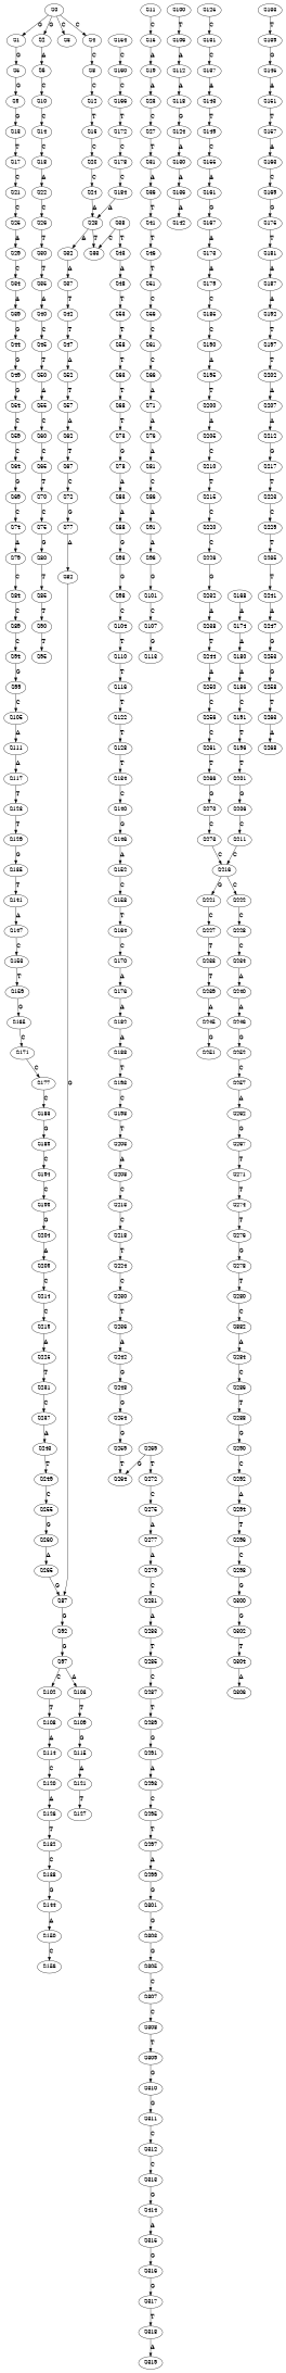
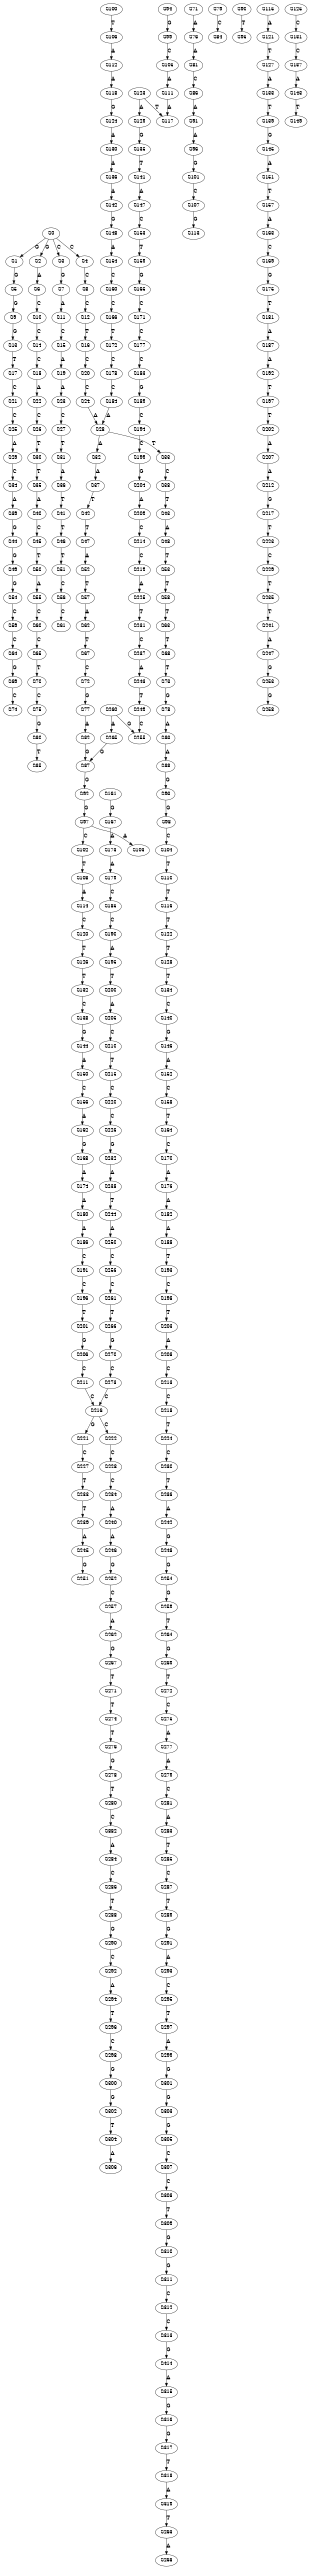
  strict digraph {
    S0
    S1
    S2
    S3
    S4
    S5
    S6
+   S7
    S8
    S9
    S10
    S11
    S12
    S13
    S14
    S15
    S16
    S17
    S18
    S19
    S20
    S21
    S22
    S23
    S24
    S25
    S26
    S27
    S28
    S29
    S30
    S31
    S32
    S33
    S34
    S35
    S36
    S37
    S38
    S39
    S40
    S41
    S42
    S43
    S44
    S45
    S46
    S47
    S48
    S49
    S50
    S51
    S52
    S53
    S54
    S55
    S56
    S57
    S58
    S59
    S60
    S61
    S62
    S63
    S64
    S65
-   S66
    S67
    S68
    S69
    S70
    S71
    S72
    S73
    S74
    S75
    S76
    S77
    S78
    S79
    S80
    S81
    S82
    S83
    S84
    S85
    S86
    S87
    S88
-   S89
    S90
    S91
    S92
    S93
    S94
    S95
    S96
    S97
    S98
    S99
    S101
    S102
    S103
    S104
    S105
    S100
    S106
    S107
    S108
-   S109
    S110
    S111
    S112
    S113
    S114
    S115
    S116
    S117
    S118
    S120
    S121
    S122
    S123
    S124
    S126
    S127
    S128
    S129
    S130
    S125
    S131
    S132
    S133
    S134
    S135
    S136
    S137
    S138
    S139
    S140
    S141
    S142
    S143
    S144
    S145
    S146
    S147
+   S148
    S149
    S150
    S151
    S152
    S153
    S154
-   S155
    S156
    S157
    S158
    S159
    S160
    S161
+   S162
    S163
    S164
    S165
    S166
    S167
    S168
    S169
    S170
    S171
    S172
    S173
    S174
    S175
    S176
    S177
    S178
    S179
    S180
    S181
    S182
    S183
    S184
    S185
    S186
    S187
    S188
    S189
    S190
    S191
    S192
    S193
    S194
    S195
    S196
    S197
    S198
    S199
    S200
    S201
    S202
    S203
    S204
    S205
    S206
    S207
    S208
    S209
    S210
    S211
    S212
    S213
    S214
    S215
    S216
    S217
    S218
    S219
    S220
    S221
    S222
    S223
    S224
    S225
    S226
    S227
    S228
    S229
    S230
    S231
    S232
    S233
    S234
    S235
    S236
    S237
    S238
    S239
    S240
    S241
    S242
    S243
    S244
    S245
    S246
    S247
    S248
    S249
    S250
    S251
    S252
    S253
    S254
    S255
    S256
    S257
    S258
    S259
    S260
    S261
    S262
    S263
    S264
    S265
    S266
    S267
    S268
    S269
    S270
    S271
    S272
    S273
    S274
    S275
    S276
    S277
    S278
    S279
    S280
    S281
    n282 [label=S882]
    S283
    S284
    S285
    S286
    S287
    S288
    S289
    S290
    S291
    S292
    S293
    S294
    S295
    S296
    S297
    S298
    S299
    S300
    S301
    S302
    S303
    S304
    S305
    S306
    S307
    S308
    S309
    S310
    S311
    S312
    S313
    n314 [label=S414]
    S315
    S316
    S317
    S318
    S319
    S0 -> S1 [label=G]
    S0 -> S2 [label=G]
    S0 -> S3 [label=C]
    S0 -> S4 [label=C]
    S1 -> S5 [label=G]
    S2 -> S6 [label=A]
+   S3 -> S7 [label=G]
    S4 -> S8 [label=C]
    S5 -> S9 [label=G]
    S6 -> S10 [label=C]
+   S7 -> S11 [label=A]
    S8 -> S12 [label=C]
    S9 -> S13 [label=G]
    S10 -> S14 [label=C]
    S11 -> S15 [label=C]
    S12 -> S16 [label=T]
    S13 -> S17 [label=T]
    S14 -> S18 [label=C]
    S15 -> S19 [label=A]
    S16 -> S20 [label=C]
    S17 -> S21 [label=C]
    S18 -> S22 [label=A]
    S19 -> S23 [label=A]
    S20 -> S24 [label=C]
    S21 -> S25 [label=C]
    S22 -> S26 [label=C]
    S23 -> S27 [label=C]
    S24 -> S28 [label=A]
    S25 -> S29 [label=A]
    S26 -> S30 [label=T]
    S27 -> S31 [label=T]
    S28 -> S32 [label=A]
    S28 -> S33 [label=T]
    S29 -> S34 [label=C]
    S30 -> S35 [label=T]
    S31 -> S36 [label=A]
    S32 -> S37 [label=A]
-   S38 -> S33 [label=C]
+   S33 -> S38 [label=C]
    S34 -> S39 [label=A]
    S35 -> S40 [label=A]
    S36 -> S41 [label=T]
    S37 -> S42 [label=T]
    S38 -> S43 [label=T]
    S39 -> S44 [label=G]
    S40 -> S45 [label=C]
    S41 -> S46 [label=T]
    S42 -> S47 [label=T]
    S43 -> S48 [label=A]
    S44 -> S49 [label=G]
    S45 -> S50 [label=T]
    S46 -> S51 [label=T]
    S47 -> S52 [label=A]
    S48 -> S53 [label=T]
    S49 -> S54 [label=G]
    S50 -> S55 [label=A]
    S51 -> S56 [label=C]
    S52 -> S57 [label=T]
    S53 -> S58 [label=T]
    S54 -> S59 [label=C]
    S55 -> S60 [label=C]
    S56 -> S61 [label=C]
    S57 -> S62 [label=A]
    S58 -> S63 [label=T]
    S59 -> S64 [label=C]
    S60 -> S65 [label=C]
-   S61 -> S66 [label=C]
    S62 -> S67 [label=T]
    S63 -> S68 [label=T]
    S64 -> S69 [label=G]
    S65 -> S70 [label=T]
-   S66 -> S71 [label=A]
    S67 -> S72 [label=C]
    S68 -> S73 [label=T]
    S69 -> S74 [label=C]
    S70 -> S75 [label=C]
    S71 -> S76 [label=A]
    S72 -> S77 [label=G]
    S73 -> S78 [label=G]
-   S74 -> S79 [label=A]
    S75 -> S80 [label=G]
    S76 -> S81 [label=A]
    S77 -> S82 [label=A]
    S78 -> S83 [label=A]
    S79 -> S84 [label=C]
    S80 -> S85 [label=T]
    S81 -> S86 [label=C]
    S82 -> S87 [label=G]
    S83 -> S88 [label=A]
-   S84 -> S89 [label=C]
-   S85 -> S90 [label=T]
    S86 -> S91 [label=A]
    S87 -> S92 [label=G]
    S88 -> S93 [label=G]
-   S89 -> S94 [label=C]
    S90 -> S95 [label=T]
    S91 -> S96 [label=A]
    S92 -> S97 [label=G]
    S93 -> S98 [label=G]
    S94 -> S99 [label=G]
    S96 -> S101 [label=G]
    S97 -> S102 [label=C]
    S97 -> S103 [label=A]
    S98 -> S104 [label=C]
    S99 -> S105 [label=C]
    S101 -> S107 [label=C]
    S102 -> S108 [label=T]
-   S103 -> S109 [label=T]
    S104 -> S110 [label=T]
    S105 -> S111 [label=A]
    S100 -> S106 [label=T]
    S106 -> S112 [label=A]
    S107 -> S113 [label=G]
    S108 -> S114 [label=A]
-   S109 -> S115 [label=G]
    S110 -> S116 [label=T]
    S111 -> S117 [label=A]
    S112 -> S118 [label=A]
    S114 -> S120 [label=C]
    S115 -> S121 [label=A]
    S116 -> S122 [label=T]
-   S117 -> S123 [label=T]
+   S123 -> S117 [label=T]
    S118 -> S124 [label=G]
-   S120 -> S126 [label=A]
+   S120 -> S126 [label=T]
    S121 -> S127 [label=T]
    S122 -> S128 [label=T]
-   S123 -> S129 [label=T]
+   S123 -> S129 [label=A]
    S124 -> S130 [label=A]
    S126 -> S132 [label=T]
+   S127 -> S133 [label=A]
    S128 -> S134 [label=T]
    S129 -> S135 [label=G]
    S130 -> S136 [label=A]
    S125 -> S131 [label=C]
    S131 -> S137 [label=C]
    S132 -> S138 [label=C]
    S133 -> S139 [label=T]
    S134 -> S140 [label=C]
    S135 -> S141 [label=T]
    S136 -> S142 [label=A]
    S137 -> S143 [label=A]
    S138 -> S144 [label=G]
    S139 -> S145 [label=G]
    S140 -> S146 [label=G]
    S141 -> S147 [label=A]
+   S142 -> S148 [label=G]
    S143 -> S149 [label=T]
    S144 -> S150 [label=A]
    S145 -> S151 [label=A]
    S146 -> S152 [label=A]
    S147 -> S153 [label=C]
-   S149 -> S155 [label=C]
+   S148 -> S154 [label=A]
    S150 -> S156 [label=C]
    S151 -> S157 [label=T]
    S152 -> S158 [label=C]
    S153 -> S159 [label=T]
    S154 -> S160 [label=C]
-   S155 -> S161 [label=A]
+   S156 -> S162 [label=A]
    S157 -> S163 [label=A]
    S158 -> S164 [label=T]
    S159 -> S165 [label=G]
    S160 -> S166 [label=C]
    S161 -> S167 [label=G]
+   S162 -> S168 [label=G]
    S163 -> S169 [label=C]
    S164 -> S170 [label=C]
    S165 -> S171 [label=C]
    S166 -> S172 [label=T]
    S167 -> S173 [label=A]
    S168 -> S174 [label=A]
    S169 -> S175 [label=G]
    S170 -> S176 [label=A]
    S171 -> S177 [label=C]
    S172 -> S178 [label=C]
    S173 -> S179 [label=A]
    S174 -> S180 [label=A]
    S175 -> S181 [label=T]
    S176 -> S182 [label=A]
    S177 -> S183 [label=C]
    S178 -> S184 [label=C]
    S179 -> S185 [label=C]
    S180 -> S186 [label=A]
    S181 -> S187 [label=A]
    S182 -> S188 [label=A]
    S183 -> S189 [label=G]
    S184 -> S28 [label=A]
    S185 -> S190 [label=C]
    S186 -> S191 [label=C]
    S187 -> S192 [label=A]
    S188 -> S193 [label=T]
    S189 -> S194 [label=C]
    S190 -> S195 [label=A]
-   S191 -> S196 [label=T]
+   S191 -> S196 [label=C]
    S192 -> S197 [label=T]
    S193 -> S198 [label=C]
    S194 -> S199 [label=C]
    S195 -> S200 [label=T]
    S196 -> S201 [label=T]
    S197 -> S202 [label=T]
    S198 -> S203 [label=T]
    S199 -> S204 [label=G]
    S200 -> S205 [label=A]
    S201 -> S206 [label=G]
    S202 -> S207 [label=A]
    S203 -> S208 [label=A]
    S204 -> S209 [label=A]
    S205 -> S210 [label=C]
    S206 -> S211 [label=C]
    S207 -> S212 [label=A]
    S208 -> S213 [label=C]
    S209 -> S214 [label=C]
    S210 -> S215 [label=T]
    S211 -> S216 [label=C]
    S212 -> S217 [label=G]
    S213 -> S218 [label=C]
    S214 -> S219 [label=C]
    S215 -> S220 [label=C]
    S216 -> S221 [label=G]
    S216 -> S222 [label=C]
    S217 -> S223 [label=T]
    S218 -> S224 [label=T]
    S219 -> S225 [label=A]
    S220 -> S226 [label=C]
    S221 -> S227 [label=C]
    S222 -> S228 [label=C]
    S223 -> S229 [label=C]
    S224 -> S230 [label=C]
    S225 -> S231 [label=T]
    S226 -> S232 [label=G]
    S227 -> S233 [label=T]
    S228 -> S234 [label=C]
    S229 -> S235 [label=T]
    S230 -> S236 [label=T]
    S231 -> S237 [label=C]
    S232 -> S238 [label=A]
    S233 -> S239 [label=T]
    S234 -> S240 [label=A]
    S235 -> S241 [label=T]
    S236 -> S242 [label=A]
    S237 -> S243 [label=A]
    S238 -> S244 [label=T]
    S239 -> S245 [label=A]
    S240 -> S246 [label=A]
    S241 -> S247 [label=A]
    S242 -> S248 [label=G]
    S243 -> S249 [label=T]
    S244 -> S250 [label=A]
    S245 -> S251 [label=G]
    S246 -> S252 [label=G]
    S247 -> S253 [label=G]
    S248 -> S254 [label=G]
    S249 -> S255 [label=C]
    S250 -> S256 [label=C]
    S252 -> S257 [label=C]
    S253 -> S258 [label=G]
    S254 -> S259 [label=G]
-   S255 -> S260 [label=G]
+   S260 -> S255 [label=G]
    S256 -> S261 [label=C]
    S257 -> S262 [label=A]
-   S258 -> S263 [label=T]
+   S319 -> S263 [label=T]
    S259 -> S264 [label=T]
    S260 -> S265 [label=A]
    S261 -> S266 [label=T]
    S262 -> S267 [label=G]
    S263 -> S268 [label=A]
-   S269 -> S264 [label=G]
+   S264 -> S269 [label=G]
    S265 -> S87 [label=G]
    S266 -> S270 [label=G]
    S267 -> S271 [label=T]
    S269 -> S272 [label=T]
    S270 -> S273 [label=C]
    S271 -> S274 [label=T]
    S272 -> S275 [label=C]
    S273 -> S216 [label=C]
    S274 -> S276 [label=T]
    S275 -> S277 [label=A]
    S276 -> S278 [label=G]
    S277 -> S279 [label=A]
    S278 -> S280 [label=T]
    S279 -> S281 [label=C]
    S280 -> n282 [label=C]
    S281 -> S283 [label=A]
    n282 -> S284 [label=A]
    S283 -> S285 [label=T]
    S284 -> S286 [label=C]
    S285 -> S287 [label=C]
    S286 -> S288 [label=T]
    S287 -> S289 [label=T]
    S288 -> S290 [label=G]
    S289 -> S291 [label=G]
    S290 -> S292 [label=C]
    S291 -> S293 [label=A]
    S292 -> S294 [label=A]
    S293 -> S295 [label=C]
    S294 -> S296 [label=T]
    S295 -> S297 [label=T]
    S296 -> S298 [label=C]
    S297 -> S299 [label=A]
    S298 -> S300 [label=G]
    S299 -> S301 [label=G]
    S300 -> S302 [label=G]
    S301 -> S303 [label=G]
    S302 -> S304 [label=T]
    S303 -> S305 [label=G]
    S304 -> S306 [label=A]
    S305 -> S307 [label=C]
    S307 -> S308 [label=C]
    S308 -> S309 [label=T]
    S309 -> S310 [label=G]
    S310 -> S311 [label=G]
    S311 -> S312 [label=C]
    S312 -> S313 [label=C]
    S313 -> n314 [label=G]
    n314 -> S315 [label=A]
    S315 -> S316 [label=G]
    S316 -> S317 [label=G]
    S317 -> S318 [label=T]
    S318 -> S319 [label=A]
  }
